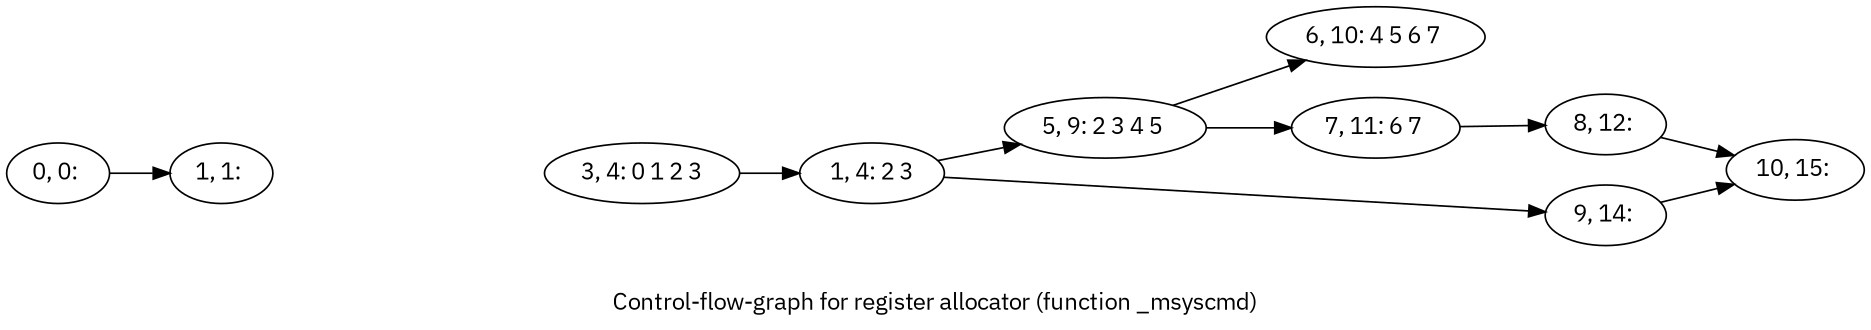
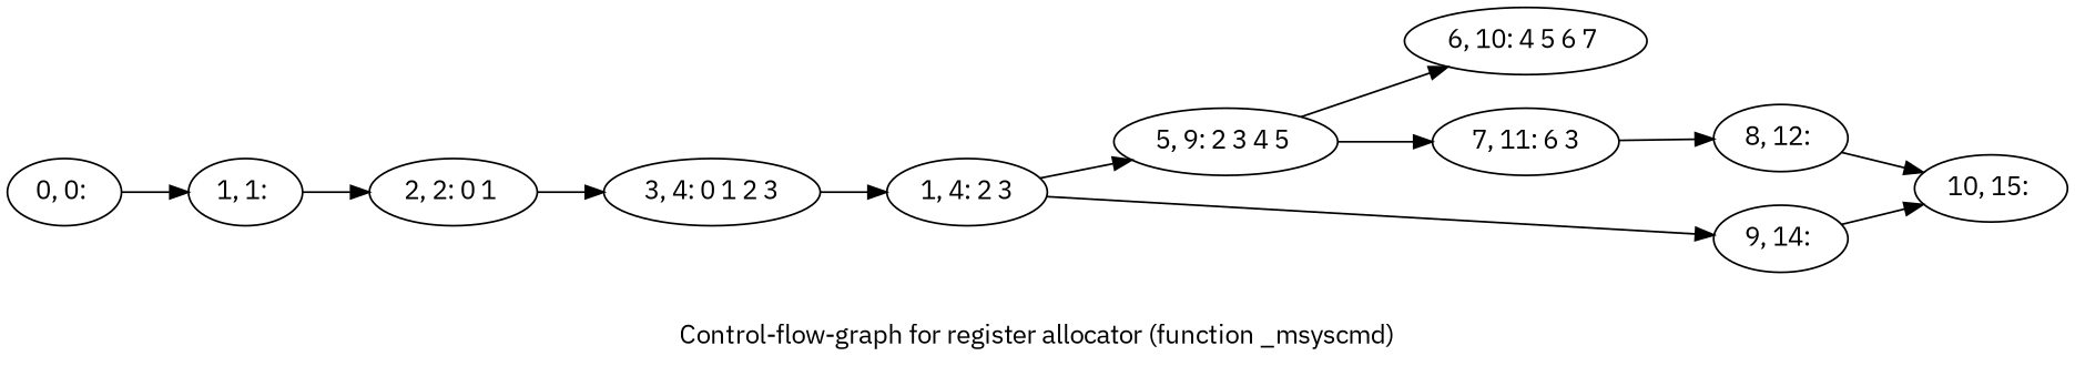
  digraph {
    fontname="IBM Plex Sans"
    label="Control-flow-graph for register allocator (function _msyscmd)"
    rankdir=LR
    node [fontname="IBM Plex Sans"]
    edge [fontname="IBM Plex Sans"]
    n1 [label="0, 0: "]
    n2 [label="1, 1: "]
+   n3 [label="2, 2: 0 1 "]
    n4 [label="3, 4: 0 1 2 3"]
    n5 [label="1, 4: 2 3"]
    n6 [label="5, 9: 2 3 4 5 "]
    n7 [label="9, 14: "]
    n8 [label="6, 10: 4 5 6 7 "]
-   n9 [label="7, 11: 6 7 "]
+   n9 [label="7, 11: 6 3"]
    n10 [label="10, 15: "]
    n11 [label="8, 12: "]
    n1 -> n2
+   n2 -> n3
+   n3 -> n4
    n4 -> n5
    n5 -> n6
    n5 -> n7
    n6 -> n8
    n6 -> n9
    n7 -> n10
    n9 -> n11
    n11 -> n10
  }
